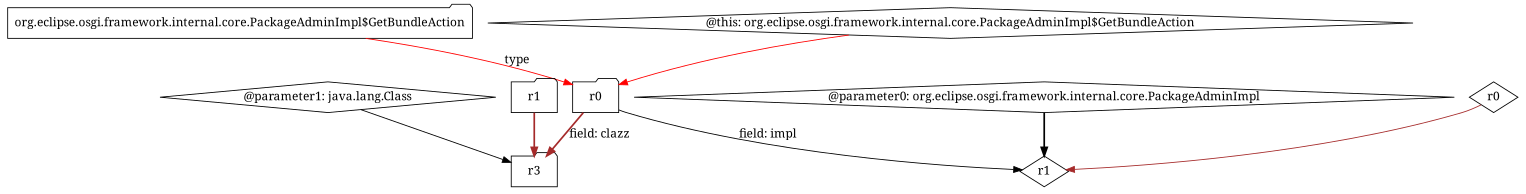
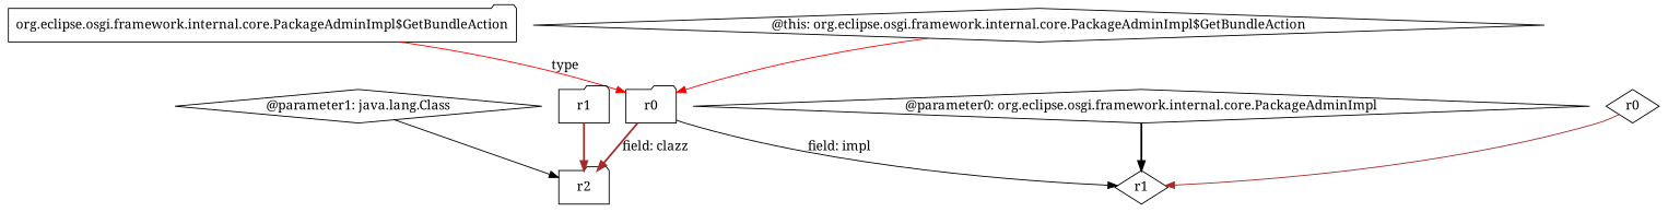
  digraph {
    fontname="Noto Serif"
    node [shape=diamond fontname="Noto Serif"]
    edge [color=brown style=solid fontname="Noto Serif"]
    n1 [label="org.eclipse.osgi.framework.internal.core.PackageAdminImpl$GetBundleAction" shape=folder]
    n2 [label=r0 shape=folder]
-   n3 [label=r3 shape=folder]
+   n3 [label=r2 shape=folder]
    n4 [label=r1]
    n5 [label=r1 shape=folder]
    n6 [label="@parameter0: org.eclipse.osgi.framework.internal.core.PackageAdminImpl"]
    n7 [label=r0]
    n8 [label="@this: org.eclipse.osgi.framework.internal.core.PackageAdminImpl$GetBundleAction"]
    n9 [label="@parameter1: java.lang.Class"]
    n1 -> n2 [label=type color=red]
    n2 -> n3 [label="field: clazz" style=bold]
    n2 -> n4 [label="field: impl" color=black]
    n5 -> n3 [style=bold]
    n6 -> n4 [color=black style=bold]
    n7 -> n4
    n8 -> n2 [color=red]
    n9 -> n3 [color=black]
  }
